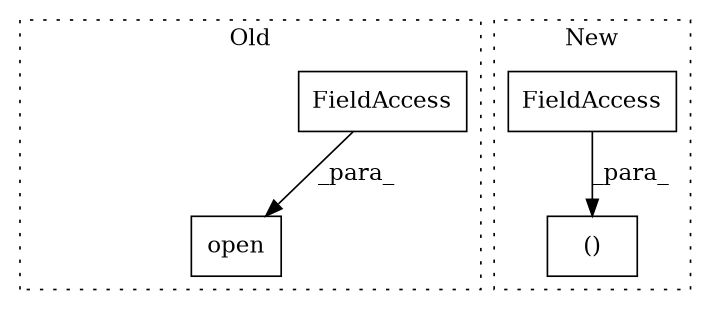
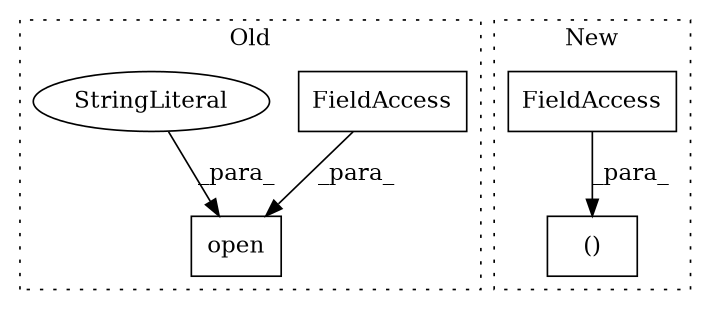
  digraph {
    node [a=22 shape=box]
    n1 [a=32 l="5,1" label=open s="1000,1023"]
    n2 [l=14 label=FieldAccess s=1005]
+   n3 [a=45 l=3 label=StringLiteral s=1020 shape=ellipse]
    n4 [a=106 l=36 label="()" s=1897]
    n5 [l=12 label=FieldAccess s=1921]
    subgraph cluster_1 {
      label=Old
      style=dotted
      n1
      n2
+     n3
    }
    subgraph cluster_2 {
      label=New
      style=dotted
      n4
      n5
    }
    n2 -> n1 [label=_para_]
+   n3 -> n1 [label=_para_]
    n5 -> n4 [label=_para_]
  }
